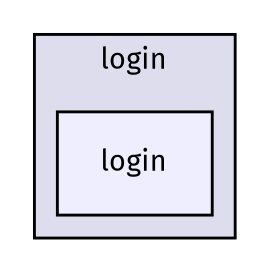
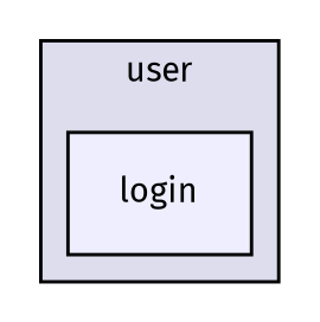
  digraph {
    compound=true
    fontname="Fira Sans"
    n1 [fillcolor="#eeeeff" fontname="Fira Sans" fontsize=10 label=login pencolor=black shape=box style=filled]
    subgraph cluster_1 {
      bgcolor="#ddddee"
      fontsize=10
-     label=login
+     label=user
      pencolor=black
      n1
    }
  }
